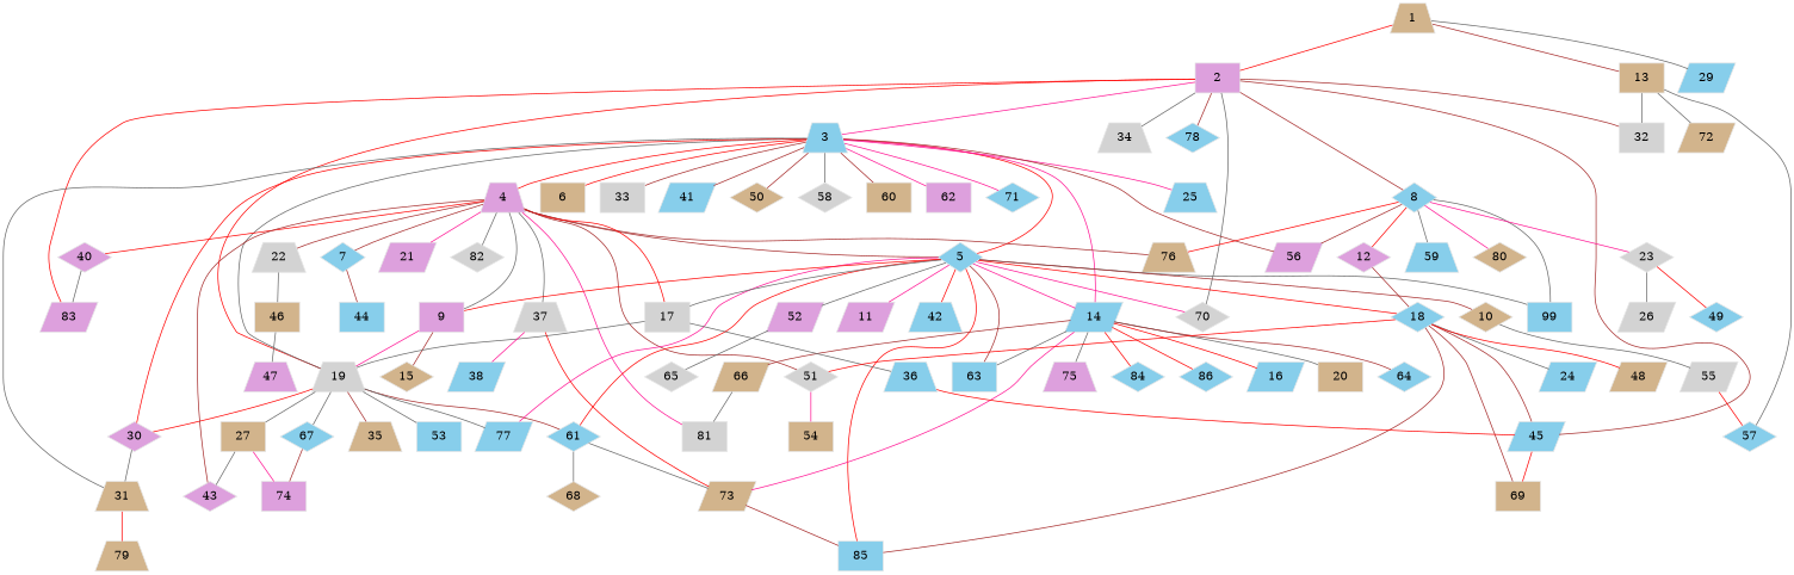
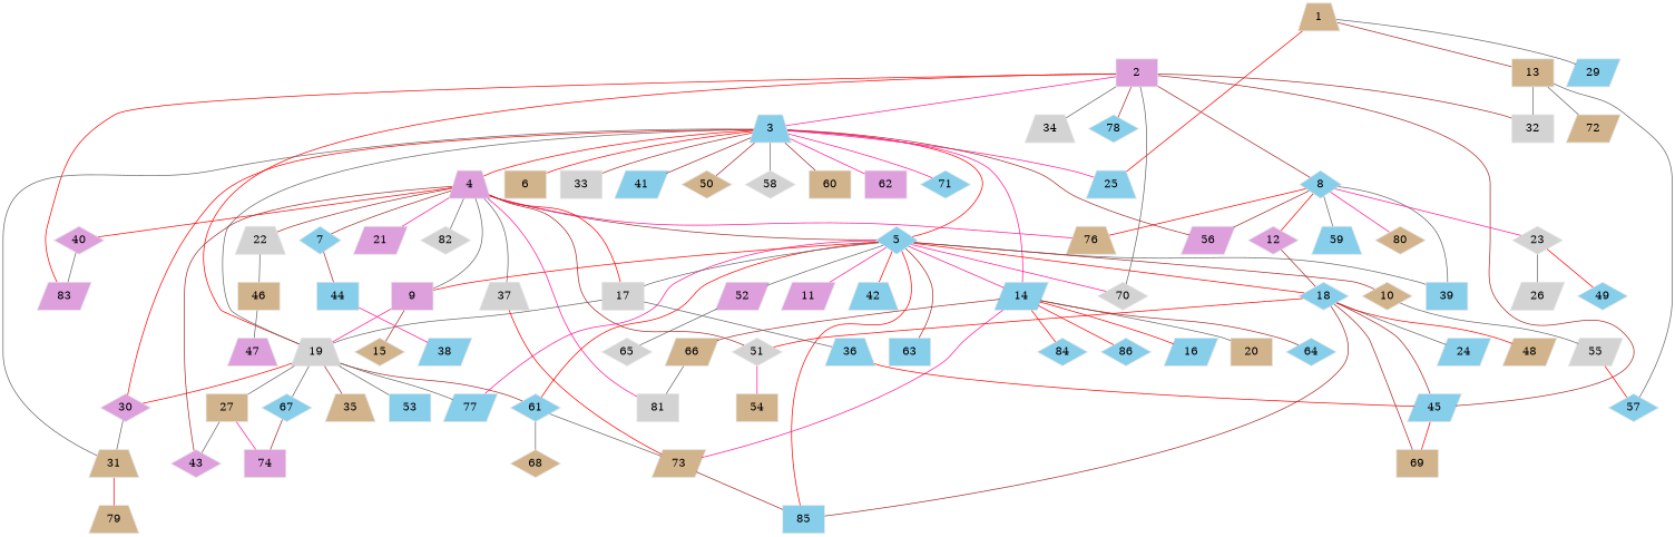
  graph {
    node [color=gray90 fillcolor=skyblue shape=diamond style=filled]
    edge [color=gray40]
    1 [fillcolor=tan shape=trapezium]
    2 [fillcolor=plum shape=box]
    13 [fillcolor=tan shape=box]
    29 [shape=parallelogram]
    3 [shape=trapezium]
    8
    19 [fillcolor=lightgrey shape=trapezium]
    32 [fillcolor=lightgrey shape=box]
    34 [fillcolor=lightgrey shape=trapezium]
    45 [shape=parallelogram]
    70 [fillcolor=lightgrey]
    78
    83 [fillcolor=plum shape=parallelogram]
    57
    72 [fillcolor=tan shape=parallelogram]
    4 [fillcolor=plum shape=trapezium]
    5
    6 [fillcolor=tan shape=box]
    14 [shape=parallelogram]
    25 [shape=trapezium]
    30 [fillcolor=plum]
    31 [fillcolor=tan shape=trapezium]
    33 [fillcolor=lightgrey shape=box]
    41 [shape=parallelogram]
    50 [fillcolor=tan]
    56 [fillcolor=plum shape=parallelogram]
    58 [fillcolor=lightgrey]
    60 [fillcolor=tan shape=box]
    62 [fillcolor=plum shape=box]
    71
    76 [fillcolor=tan shape=trapezium]
-   39 [shape=box label=99]
+   39 [shape=box]
    12 [fillcolor=plum]
    23 [fillcolor=lightgrey]
    59 [shape=trapezium]
    80 [fillcolor=tan]
    61
    77 [shape=parallelogram]
    27 [fillcolor=tan shape=box]
    35 [fillcolor=tan shape=trapezium]
    53 [shape=box]
    67
    69 [fillcolor=tan shape=box]
    7
    9 [fillcolor=plum shape=box]
    17 [fillcolor=lightgrey shape=box]
    21 [fillcolor=plum shape=parallelogram]
    22 [fillcolor=lightgrey shape=trapezium]
    37 [fillcolor=lightgrey shape=trapezium]
    40 [fillcolor=plum]
    43 [fillcolor=plum]
    51 [fillcolor=lightgrey]
    81 [fillcolor=lightgrey shape=box]
    82 [fillcolor=lightgrey]
    10 [fillcolor=tan]
    11 [fillcolor=plum shape=parallelogram]
    18
    42 [shape=trapezium]
    52 [fillcolor=plum shape=parallelogram]
    63 [shape=box]
    85 [shape=box]
    16 [shape=parallelogram]
    20 [fillcolor=tan shape=box]
    64
    66 [fillcolor=tan shape=parallelogram]
    73 [fillcolor=tan shape=parallelogram]
-   75 [fillcolor=plum shape=trapezium]
    84
    86
    79 [fillcolor=tan shape=trapezium]
    44 [shape=box]
    15 [fillcolor=tan]
    36 [shape=trapezium]
    46 [fillcolor=tan shape=box]
    38 [shape=parallelogram]
    54 [fillcolor=tan shape=box]
    55 [fillcolor=lightgrey shape=parallelogram]
    24 [shape=parallelogram]
    48 [fillcolor=tan shape=parallelogram]
    65 [fillcolor=lightgrey]
    68 [fillcolor=tan]
    26 [fillcolor=lightgrey shape=parallelogram]
    49
    74 [fillcolor=plum shape=box]
    47 [fillcolor=plum shape=trapezium]
-   1 -- 2 [color=red]
+   1 -- 25 [color=red]
    1 -- 13 [color=brown]
    1 -- 29
    2 -- 3 [color=deeppink]
    2 -- 8 [color=brown]
    2 -- 19 [color=red]
    2 -- 32 [color=brown]
    2 -- 34
    2 -- 45 [color=brown]
    2 -- 70
    2 -- 78 [color=brown]
    2 -- 83 [color=red]
    13 -- 32
    13 -- 57
    13 -- 72
    3 -- 19
    3 -- 4 [color=red]
    3 -- 5 [color=red]
    3 -- 6 [color=red]
    3 -- 14 [color=deeppink]
    3 -- 25 [color=deeppink]
    3 -- 30 [color=red]
    3 -- 31
    3 -- 33 [color=brown]
    3 -- 41 [color=brown]
    3 -- 50 [color=brown]
    3 -- 56 [color=brown]
    3 -- 58
    3 -- 60 [color=brown]
    3 -- 62 [color=deeppink]
    3 -- 71 [color=deeppink]
    8 -- 56 [color=brown]
    8 -- 76 [color=red]
    8 -- 39
    8 -- 12 [color=red]
    8 -- 23 [color=deeppink]
    8 -- 59
    8 -- 80 [color=deeppink]
    19 -- 30 [color=red]
    19 -- 61 [color=brown]
    19 -- 77
    19 -- 27
    19 -- 35 [color=brown]
    19 -- 53
    19 -- 67
    45 -- 69 [color=red]
    4 -- 5 [color=brown]
-   4 -- 76 [color=brown]
+   4 -- 76 [color=deeppink]
    4 -- 7 [color=brown]
    4 -- 9
    4 -- 17 [color=red]
    4 -- 21 [color=deeppink]
    4 -- 22 [color=brown]
    4 -- 37
    4 -- 40 [color=red]
    4 -- 43 [color=brown]
    4 -- 51 [color=brown]
    4 -- 81 [color=deeppink]
    4 -- 82
    5 -- 70 [color=deeppink]
    5 -- 14 [color=deeppink]
    5 -- 39
    5 -- 61 [color=red]
    5 -- 77 [color=deeppink]
    5 -- 9 [color=red]
    5 -- 17
    5 -- 10 [color=brown]
    5 -- 11 [color=deeppink]
    5 -- 18 [color=red]
    5 -- 42 [color=red]
    5 -- 52
    5 -- 63 [color=brown]
    5 -- 85 [color=red]
-   14 -- 63
    14 -- 16 [color=red]
    14 -- 20
    14 -- 64 [color=brown]
    14 -- 66 [color=brown]
    14 -- 73 [color=deeppink]
-   14 -- 75
    14 -- 84 [color=red]
    14 -- 86 [color=red]
    30 -- 31
    31 -- 79 [color=red]
    12 -- 18 [color=brown]
    23 -- 26
    23 -- 49 [color=red]
    61 -- 73
    61 -- 68
    27 -- 43
    27 -- 74 [color=deeppink]
    67 -- 74 [color=brown]
    7 -- 44 [color=brown]
    9 -- 19 [color=deeppink]
    9 -- 15 [color=brown]
    17 -- 19
    17 -- 36
    22 -- 46
    37 -- 73 [color=red]
-   37 -- 38 [color=deeppink]
+   44 -- 38 [color=deeppink]
    40 -- 83
    51 -- 54 [color=deeppink]
    10 -- 55
    18 -- 45 [color=brown]
    18 -- 69 [color=brown]
    18 -- 51 [color=red]
    18 -- 85 [color=brown]
    18 -- 24
    18 -- 48 [color=red]
    52 -- 65
    66 -- 81
    73 -- 85 [color=brown]
    36 -- 45 [color=red]
    46 -- 47
    55 -- 57 [color=red]
  }
